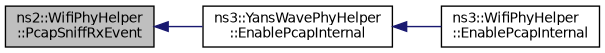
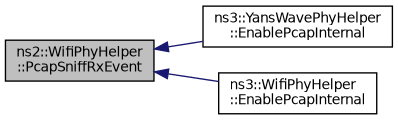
  digraph {
    rankdir=LR
    node [color=black fillcolor=white fontname=Helvetica fontsize=10 shape=record style=filled]
    edge [color=midnightblue dir=back fontname=Helvetica fontsize=10 labelfontname=Helvetica labelfontsize=10 style=solid]
    n1 [fillcolor=grey75 fontcolor=black height=0.2 label="ns2::WifiPhyHelper\l::PcapSniffRxEvent" width=0.4]
    n2 [height=0.2 label="ns3::YansWavePhyHelper\l::EnablePcapInternal" width=0.4]
    n3 [height=0.2 label="ns3::WifiPhyHelper\l::EnablePcapInternal" width=0.4]
    n1 -> n2
-   n2 -> n3
+   n1 -> n3
  }
